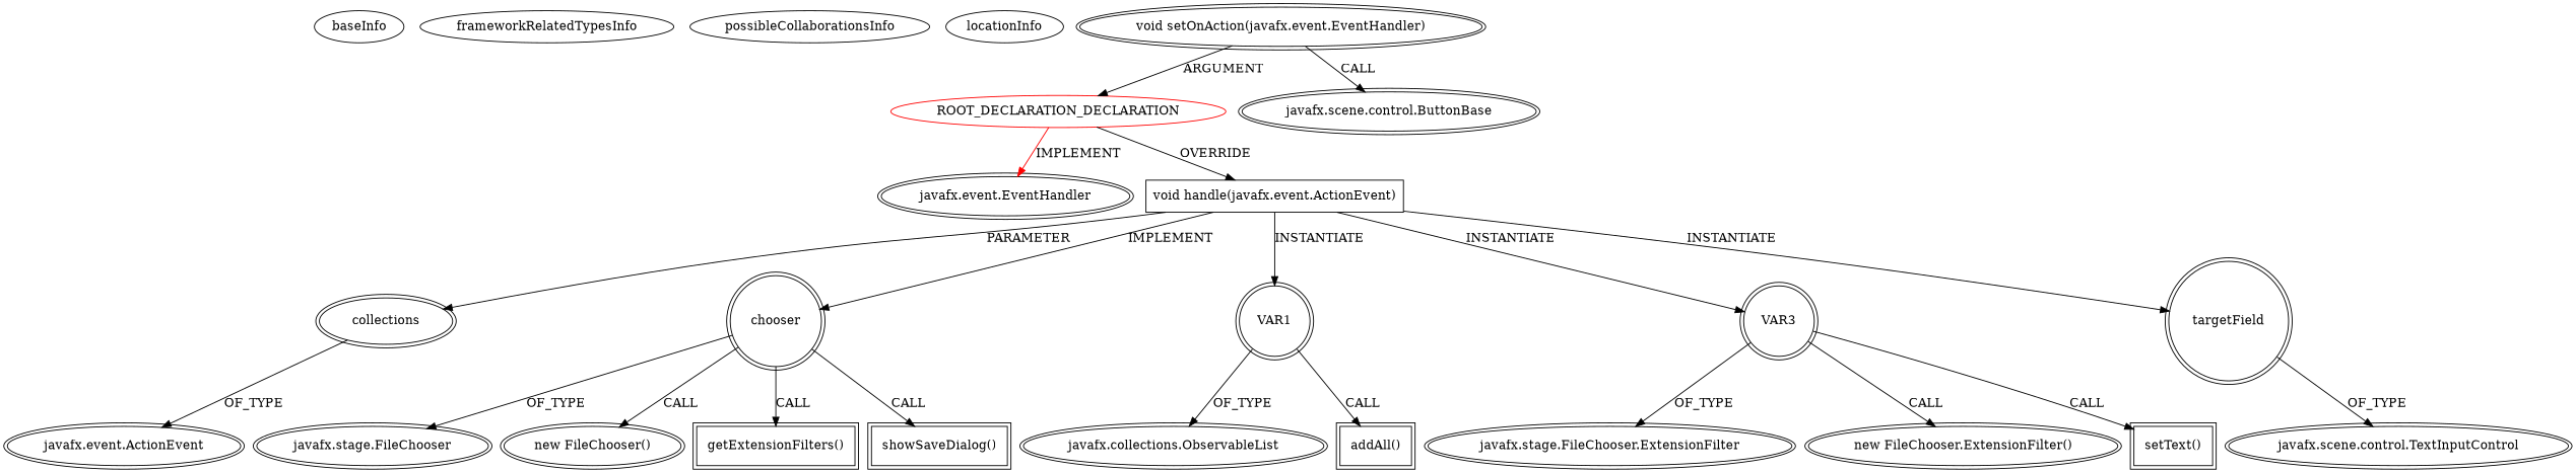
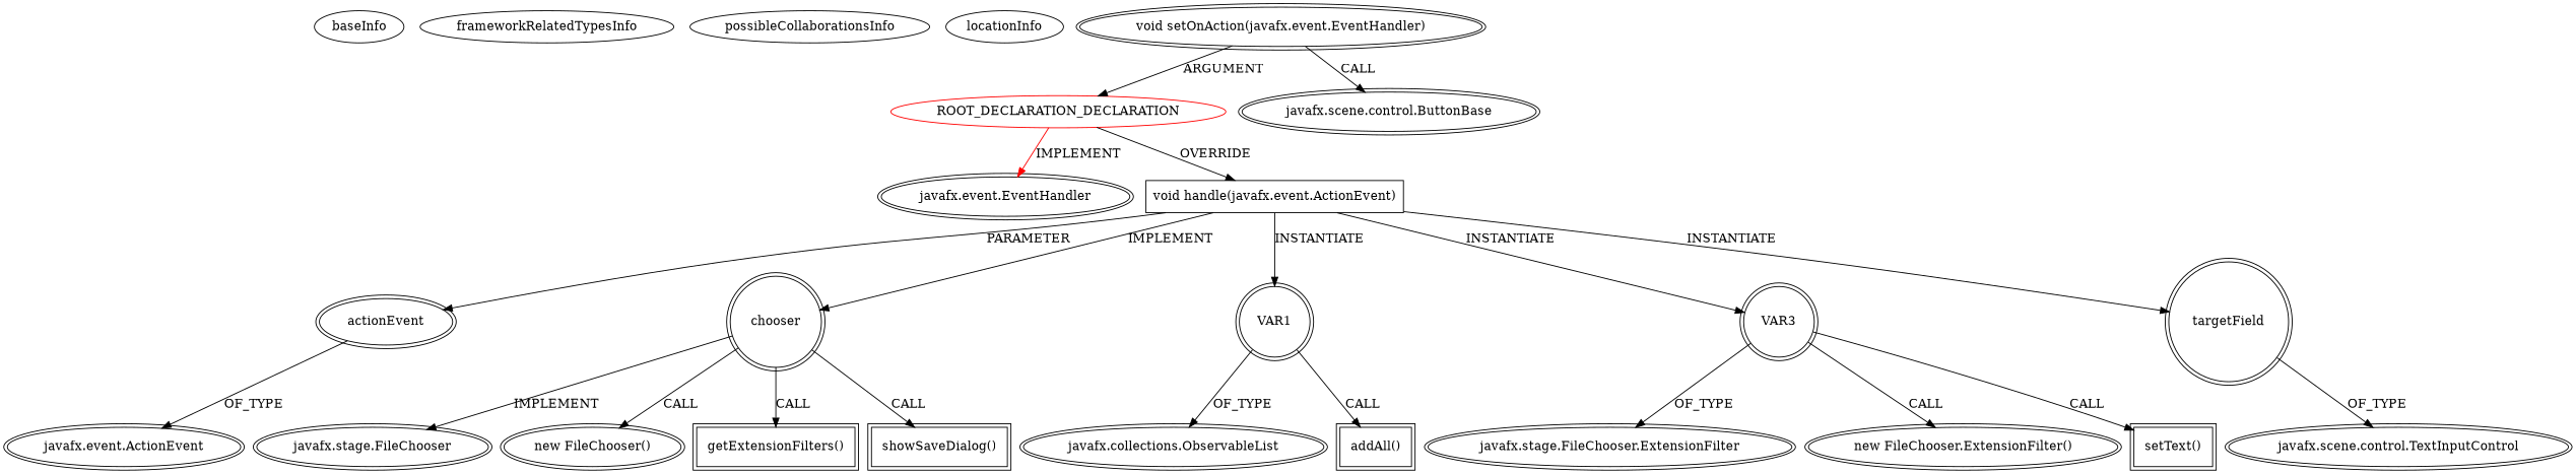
  digraph {
    node [isFrameworkType=true vertexType=FRAMEWORK_CLASS_TYPE peripheries=2]
    baseInfo [category=extension_graph graphId=153 isAnonymous=true possibleRelation=false isFrameworkType="" vertexType="" peripheries=""]
    frameworkRelatedTypesInfo [0="javafx.event.EventHandler" isFrameworkType="" vertexType="" peripheries=""]
    possibleCollaborationsInfo [isFrameworkType="" vertexType="" peripheries=""]
    locationInfo [contextSignature="javafx.scene.layout.AnchorPane topRight()" filePath="/Baschdl578-ColorReduction/ColorReduction-master/src/main/java/edu/kit/ipd/swt1/SimpleColorReduction/UI.java" graphId=153 projectName="Baschdl578-ColorReduction" isFrameworkType="" vertexType="" peripheries=""]
    n5 [color=red isFrameworkType=false label=ROOT_DECLARATION_DECLARATION vertexType=ROOT_ANONYMOUS_DECLARATION peripheries=""]
    n6 [label="javafx.event.EventHandler" vertexType=FRAMEWORK_INTERFACE_TYPE]
    n7 [isFrameworkType=false label="void handle(javafx.event.ActionEvent)" shape=box vertexType=OVERRIDING_METHOD_DECLARATION peripheries=""]
-   n8 [label=collections vertexType=PARAMETER_DECLARATION]
+   n8 [label=actionEvent vertexType=PARAMETER_DECLARATION]
    n9 [label=chooser shape=circle vertexType=VARIABLE_EXPRESION]
    n10 [label=VAR1 shape=circle vertexType=VARIABLE_EXPRESION]
    n11 [label=VAR3 shape=circle vertexType=VARIABLE_EXPRESION]
    n12 [label=targetField shape=circle vertexType=VARIABLE_EXPRESION]
    n13 [label="void setOnAction(javafx.event.EventHandler)" vertexType=OUTSIDE_CALL]
    n14 [label="javafx.scene.control.ButtonBase"]
    n15 [label="javafx.event.ActionEvent"]
    n16 [label="javafx.stage.FileChooser"]
    n17 [label="new FileChooser()" vertexType=CONSTRUCTOR_CALL]
    n18 [label="getExtensionFilters()" shape=box vertexType=INSIDE_CALL]
    n19 [label="showSaveDialog()" shape=box vertexType=INSIDE_CALL]
    n20 [label="javafx.collections.ObservableList" vertexType=FRAMEWORK_INTERFACE_TYPE]
    n21 [label="addAll()" shape=box vertexType=INSIDE_CALL]
    n22 [label="javafx.stage.FileChooser.ExtensionFilter"]
    n23 [label="new FileChooser.ExtensionFilter()" vertexType=CONSTRUCTOR_CALL]
    n24 [label="setText()" shape=box vertexType=INSIDE_CALL]
    n25 [label="javafx.scene.control.TextInputControl"]
    n5 -> n6 [color=red label=IMPLEMENT]
    n5 -> n7 [label=OVERRIDE]
    n7 -> n8 [label=PARAMETER]
    n7 -> n9 [label=IMPLEMENT]
    n7 -> n10 [label=INSTANTIATE]
    n7 -> n11 [label=INSTANTIATE]
    n7 -> n12 [label=INSTANTIATE]
    n8 -> n15 [label=OF_TYPE]
-   n9 -> n16 [label=OF_TYPE]
+   n9 -> n16 [label=IMPLEMENT]
    n9 -> n17 [label=CALL]
    n9 -> n18 [label=CALL]
    n9 -> n19 [label=CALL]
    n10 -> n20 [label=OF_TYPE]
    n10 -> n21 [label=CALL]
    n11 -> n22 [label=OF_TYPE]
    n11 -> n23 [label=CALL]
    n11 -> n24 [label=CALL]
    n12 -> n25 [label=OF_TYPE]
    n13 -> n5 [label=ARGUMENT]
    n13 -> n14 [label=CALL]
  }
